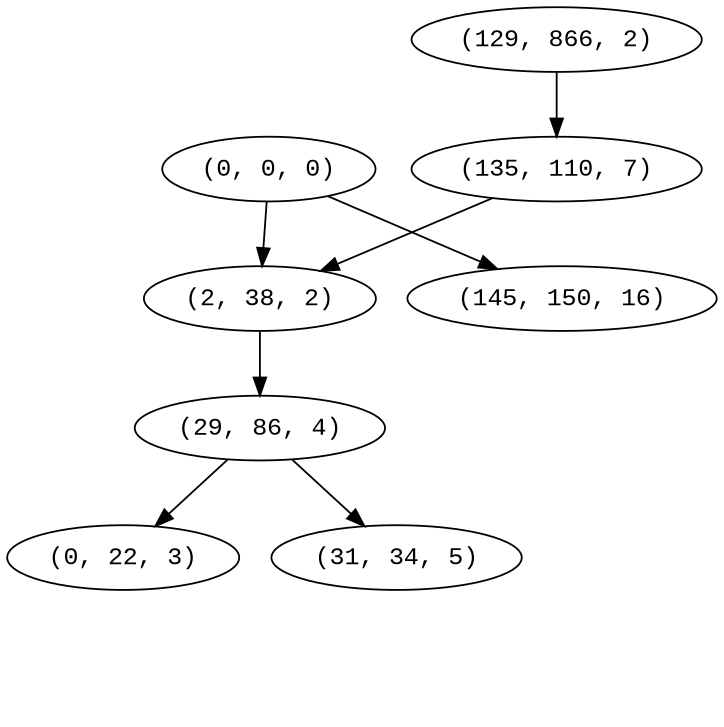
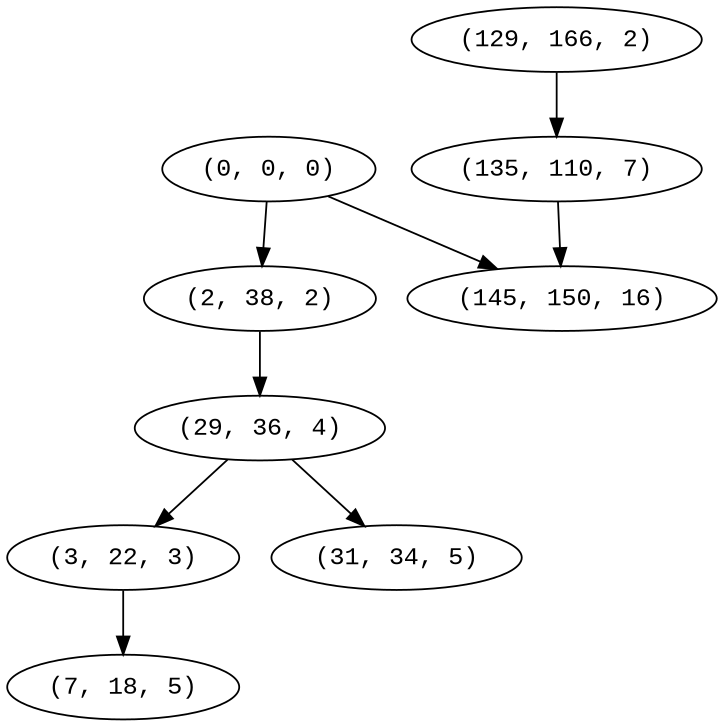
  digraph {
    fontname="Liberation Mono"
    node [fontname="Liberation Mono"]
    edge [fontname="Liberation Mono"]
    "(0, 0, 0)"
    "(2, 38, 2)"
    "(145, 150, 16)"
-   "(29, 36, 4)" [label="(29, 86, 4)"]
+   "(29, 36, 4)"
    n5 [label="(135, 110, 7)"]
-   "(129, 166, 2)" [label="(129, 866, 2)"]
-   "(3, 22, 3)" [label="(0, 22, 3)"]
+   "(129, 166, 2)"
+   "(3, 22, 3)"
+   "(7, 18, 5)"
    "(31, 34, 5)"
    "(0, 0, 0)" -> "(2, 38, 2)"
    "(0, 0, 0)" -> "(145, 150, 16)"
    "(2, 38, 2)" -> "(29, 36, 4)"
    "(29, 36, 4)" -> "(3, 22, 3)"
    "(29, 36, 4)" -> "(31, 34, 5)"
-   n5 -> "(2, 38, 2)"
+   n5 -> "(145, 150, 16)"
    "(129, 166, 2)" -> n5
+   "(3, 22, 3)" -> "(7, 18, 5)"
  }
